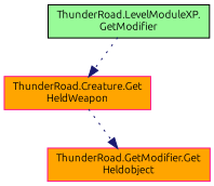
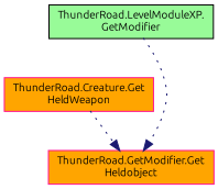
  digraph {
    fontname=Ubuntu
    rankdir=TB
    node [color=deeppink fillcolor=orange fontname=Ubuntu fontsize=10 shape=record style=filled]
    edge [color=midnightblue fontname=Ubuntu fontsize=10 labelfontname=Helvetica labelfontsize=10 style=dotted]
    n1 [color=black fillcolor=palegreen fontcolor=black height=0.2 label="ThunderRoad.LevelModuleXP.\lGetModifier" width=0.4]
    n2 [height=0.2 label="ThunderRoad.Creature.Get\lHeldWeapon" width=0.4]
    n3 [height=0.2 label="ThunderRoad.GetModifier.Get\lHeldobject" width=0.4]
-   n1 -> n2
+   n1 -> n3
    n2 -> n3
  }
